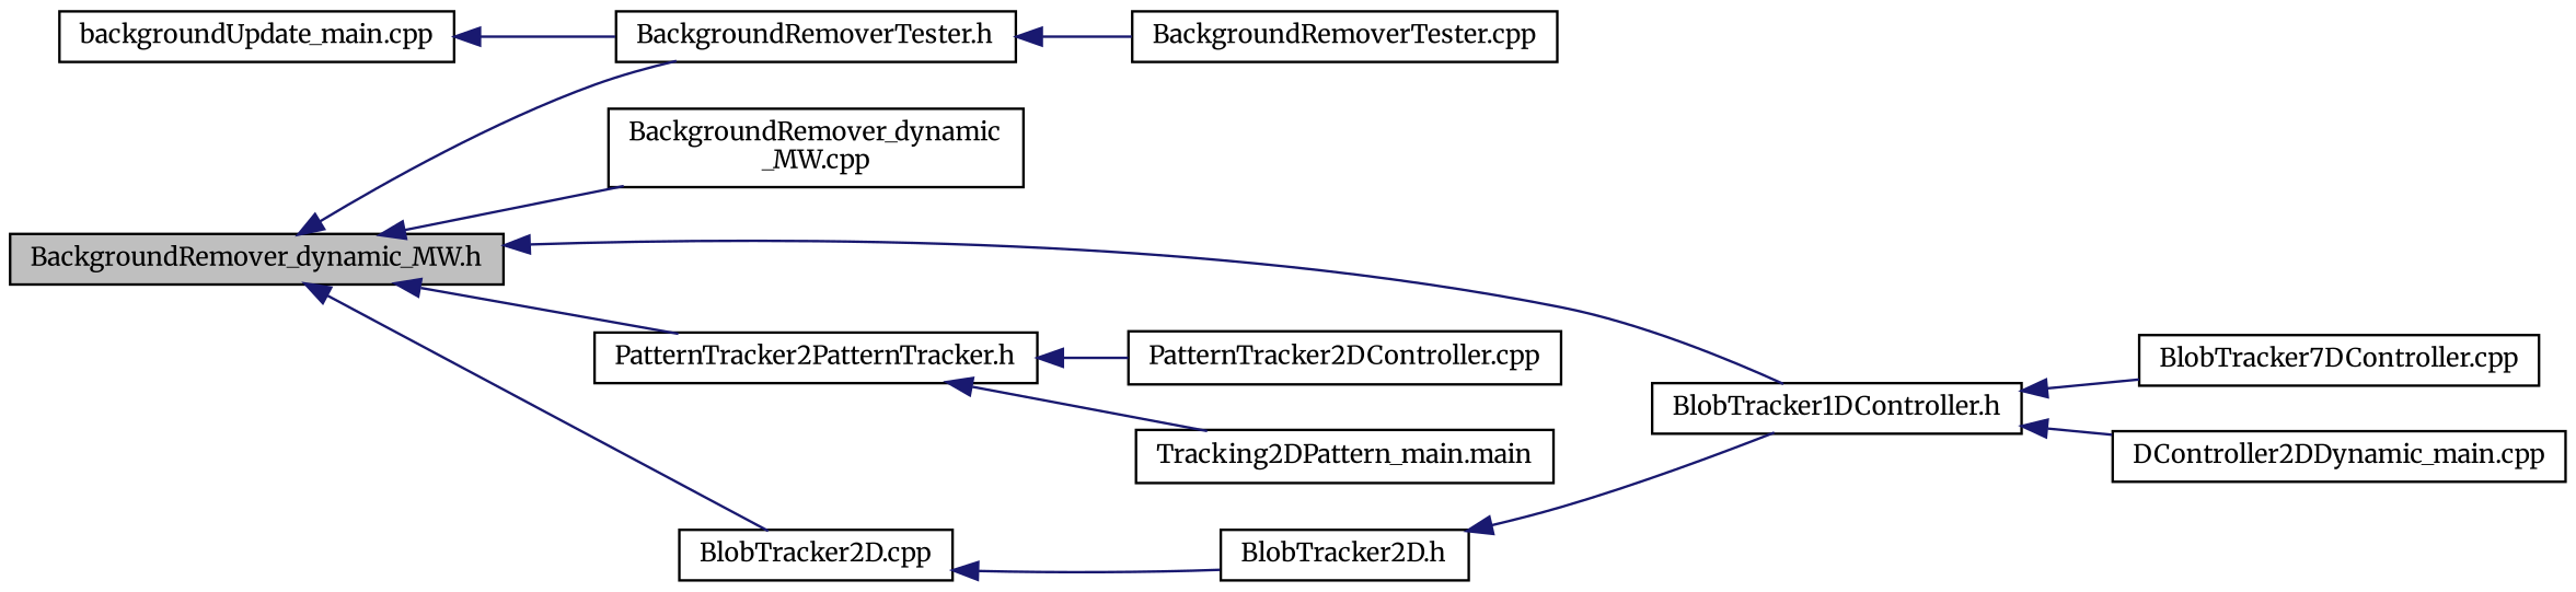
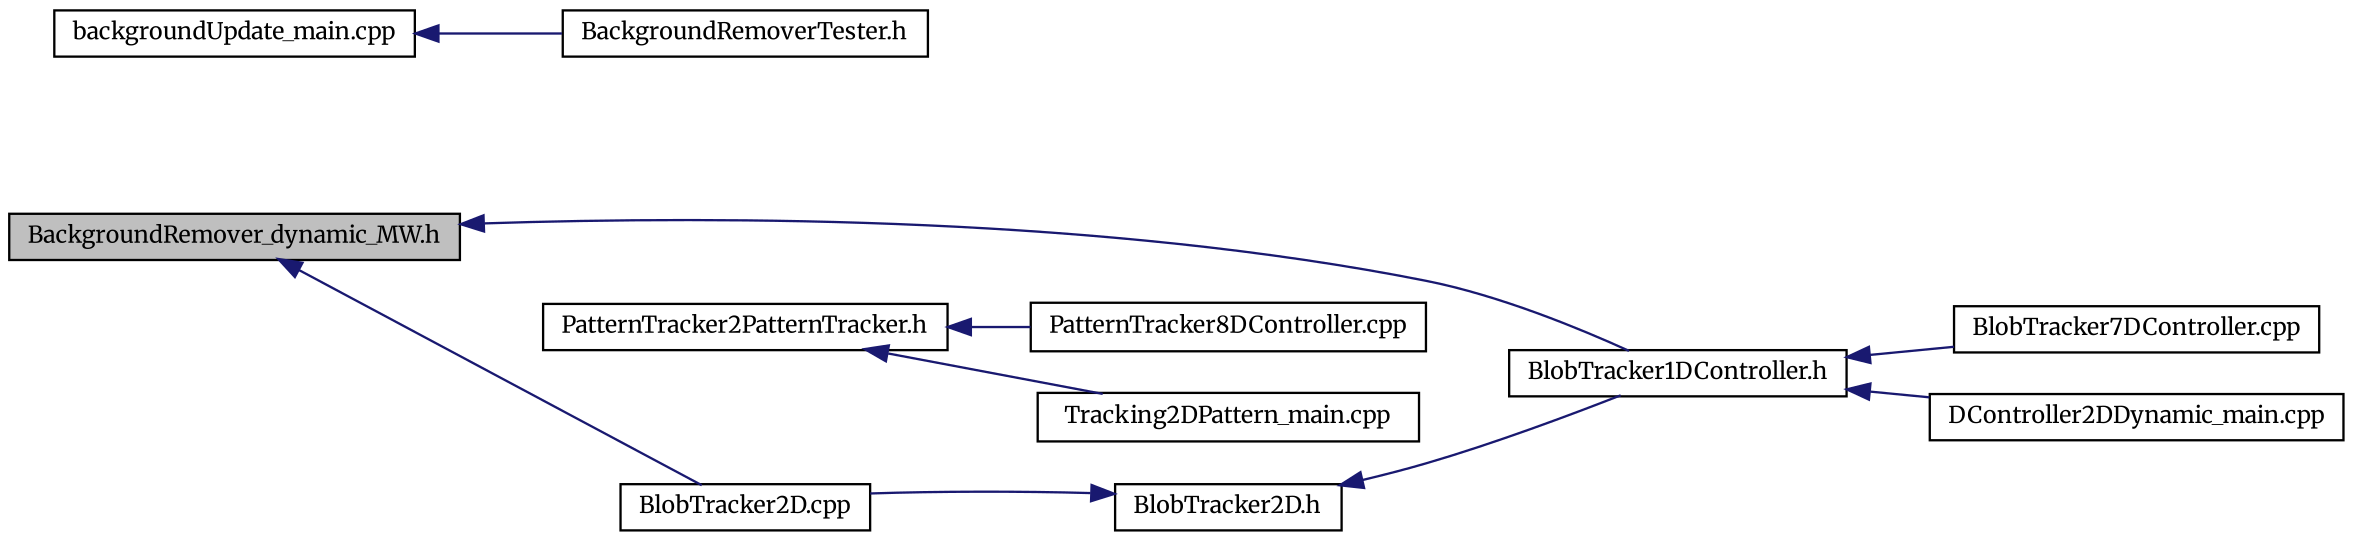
  digraph {
    fontname=Merriweather
    rankdir=LR
    node [color=black fillcolor=white fontname=Merriweather fontsize=10 shape=record style=filled]
    edge [color=midnightblue dir=back fontname=Merriweather fontsize=10 labelfontname=Helvetica labelfontsize=10 style=solid]
    n1 [fillcolor=grey75 fontcolor=black height=0.2 label="BackgroundRemover_dynamic_MW.h" width=0.4]
-   n2 [height=0.2 label="BackgroundRemover_dynamic\l_MW.cpp" width=0.4]
    n3 [height=0.2 label="BackgroundRemoverTester.h" width=0.4]
    n4 [height=0.2 label="BlobTracker1DController.h" width=0.4]
    n5 [height=0.2 label="PatternTracker2PatternTracker.h" width=0.4]
    n6 [height=0.2 label="BlobTracker2D.cpp" width=0.4]
-   n7 [height=0.2 label="BackgroundRemoverTester.cpp" width=0.4]
    n8 [height=0.2 label="BlobTracker2D.h" width=0.4]
    n9 [height=0.2 label="BlobTracker7DController.cpp" width=0.4]
    n10 [height=0.2 label="DController2DDynamic_main.cpp" width=0.4]
-   n11 [height=0.2 label="PatternTracker2DController.cpp" width=0.4]
-   n12 [height=0.2 label="Tracking2DPattern_main.main" width=0.4]
+   n11 [height=0.2 label="PatternTracker8DController.cpp" width=0.4]
+   n12 [height=0.2 label="Tracking2DPattern_main.cpp" width=0.4]
    n13 [height=0.2 label="backgroundUpdate_main.cpp" width=0.4]
-   n1 -> n2
-   n1 -> n3
    n1 -> n4
-   n1 -> n5
    n1 -> n6
-   n3 -> n7
    n4 -> n9
    n4 -> n10
    n5 -> n11
    n5 -> n12
    n8 -> n4
-   n6 -> n8
+   n8 -> n6
    n13 -> n3
  }
